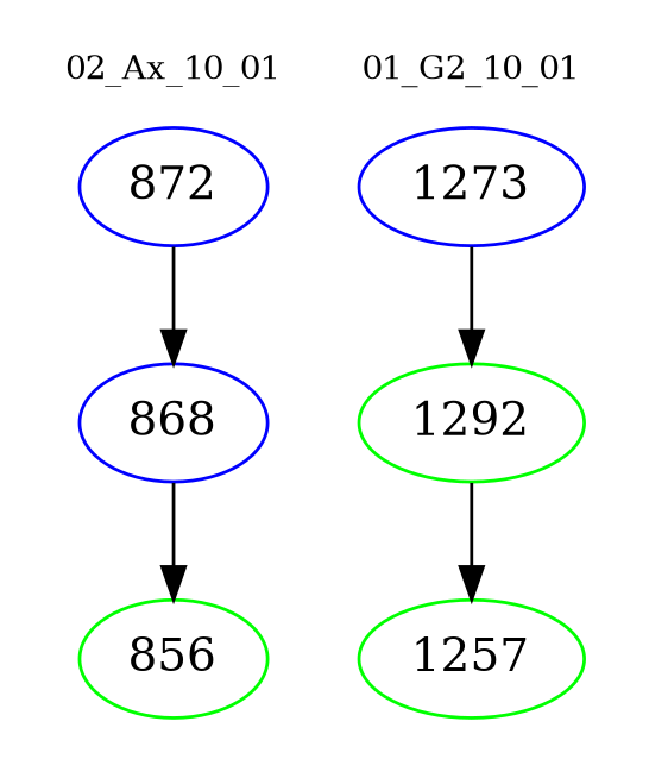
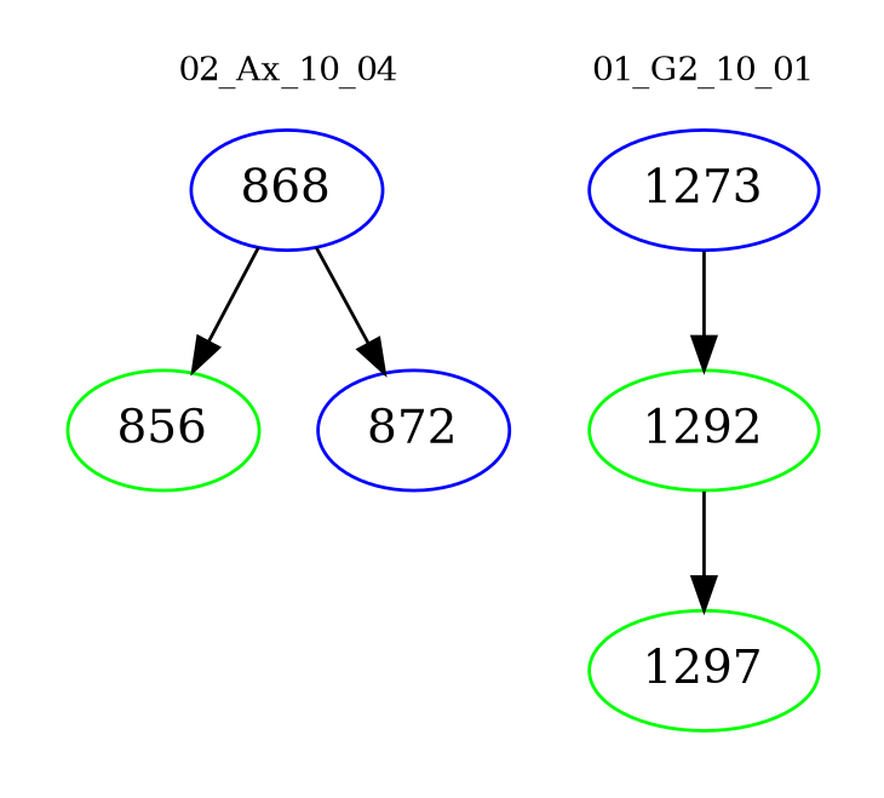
  digraph {
    node [color=blue]
    edge [color=black]
    n1 [label=868]
    n2 [color=green label=856]
    n3 [label=872]
    n4 [color=green label=1292]
    n5 [label=1273]
-   n6 [color=green label=1257]
+   n6 [color=green label=1297]
    subgraph cluster_1 {
      color=white
      fontsize=10
-     label="02_Ax_10_01"
+     label="02_Ax_10_04"
      n1
      n2
      n3
    }
    subgraph cluster_2 {
      color=white
      fontsize=10
      label="01_G2_10_01"
      n4
      n5
      n6
    }
    n1 -> n2
-   n3 -> n1
+   n1 -> n3
    n4 -> n6
    n5 -> n4
  }
